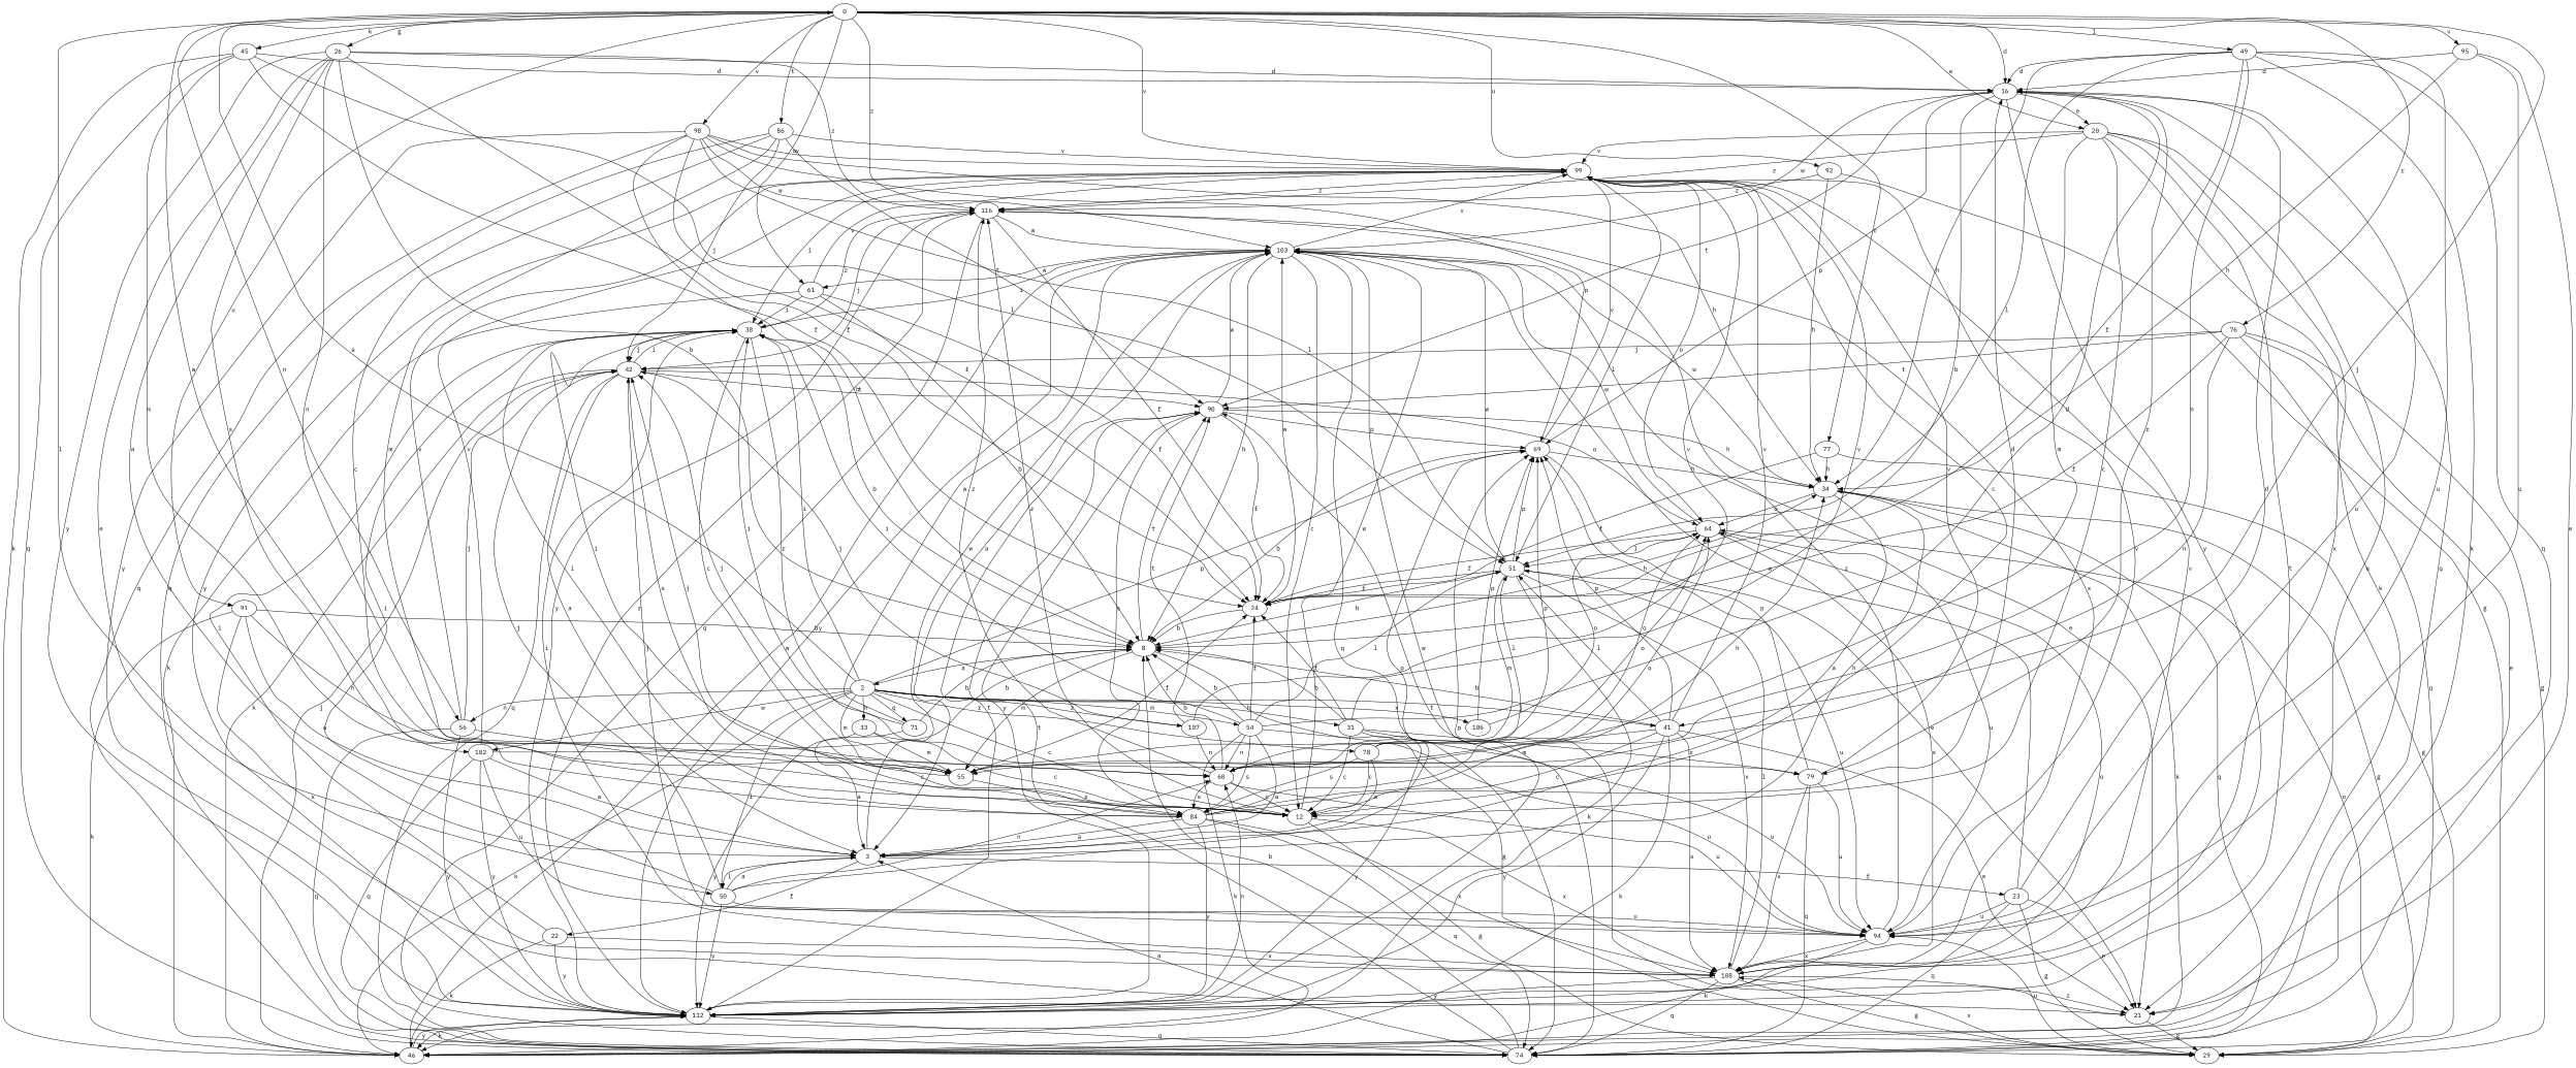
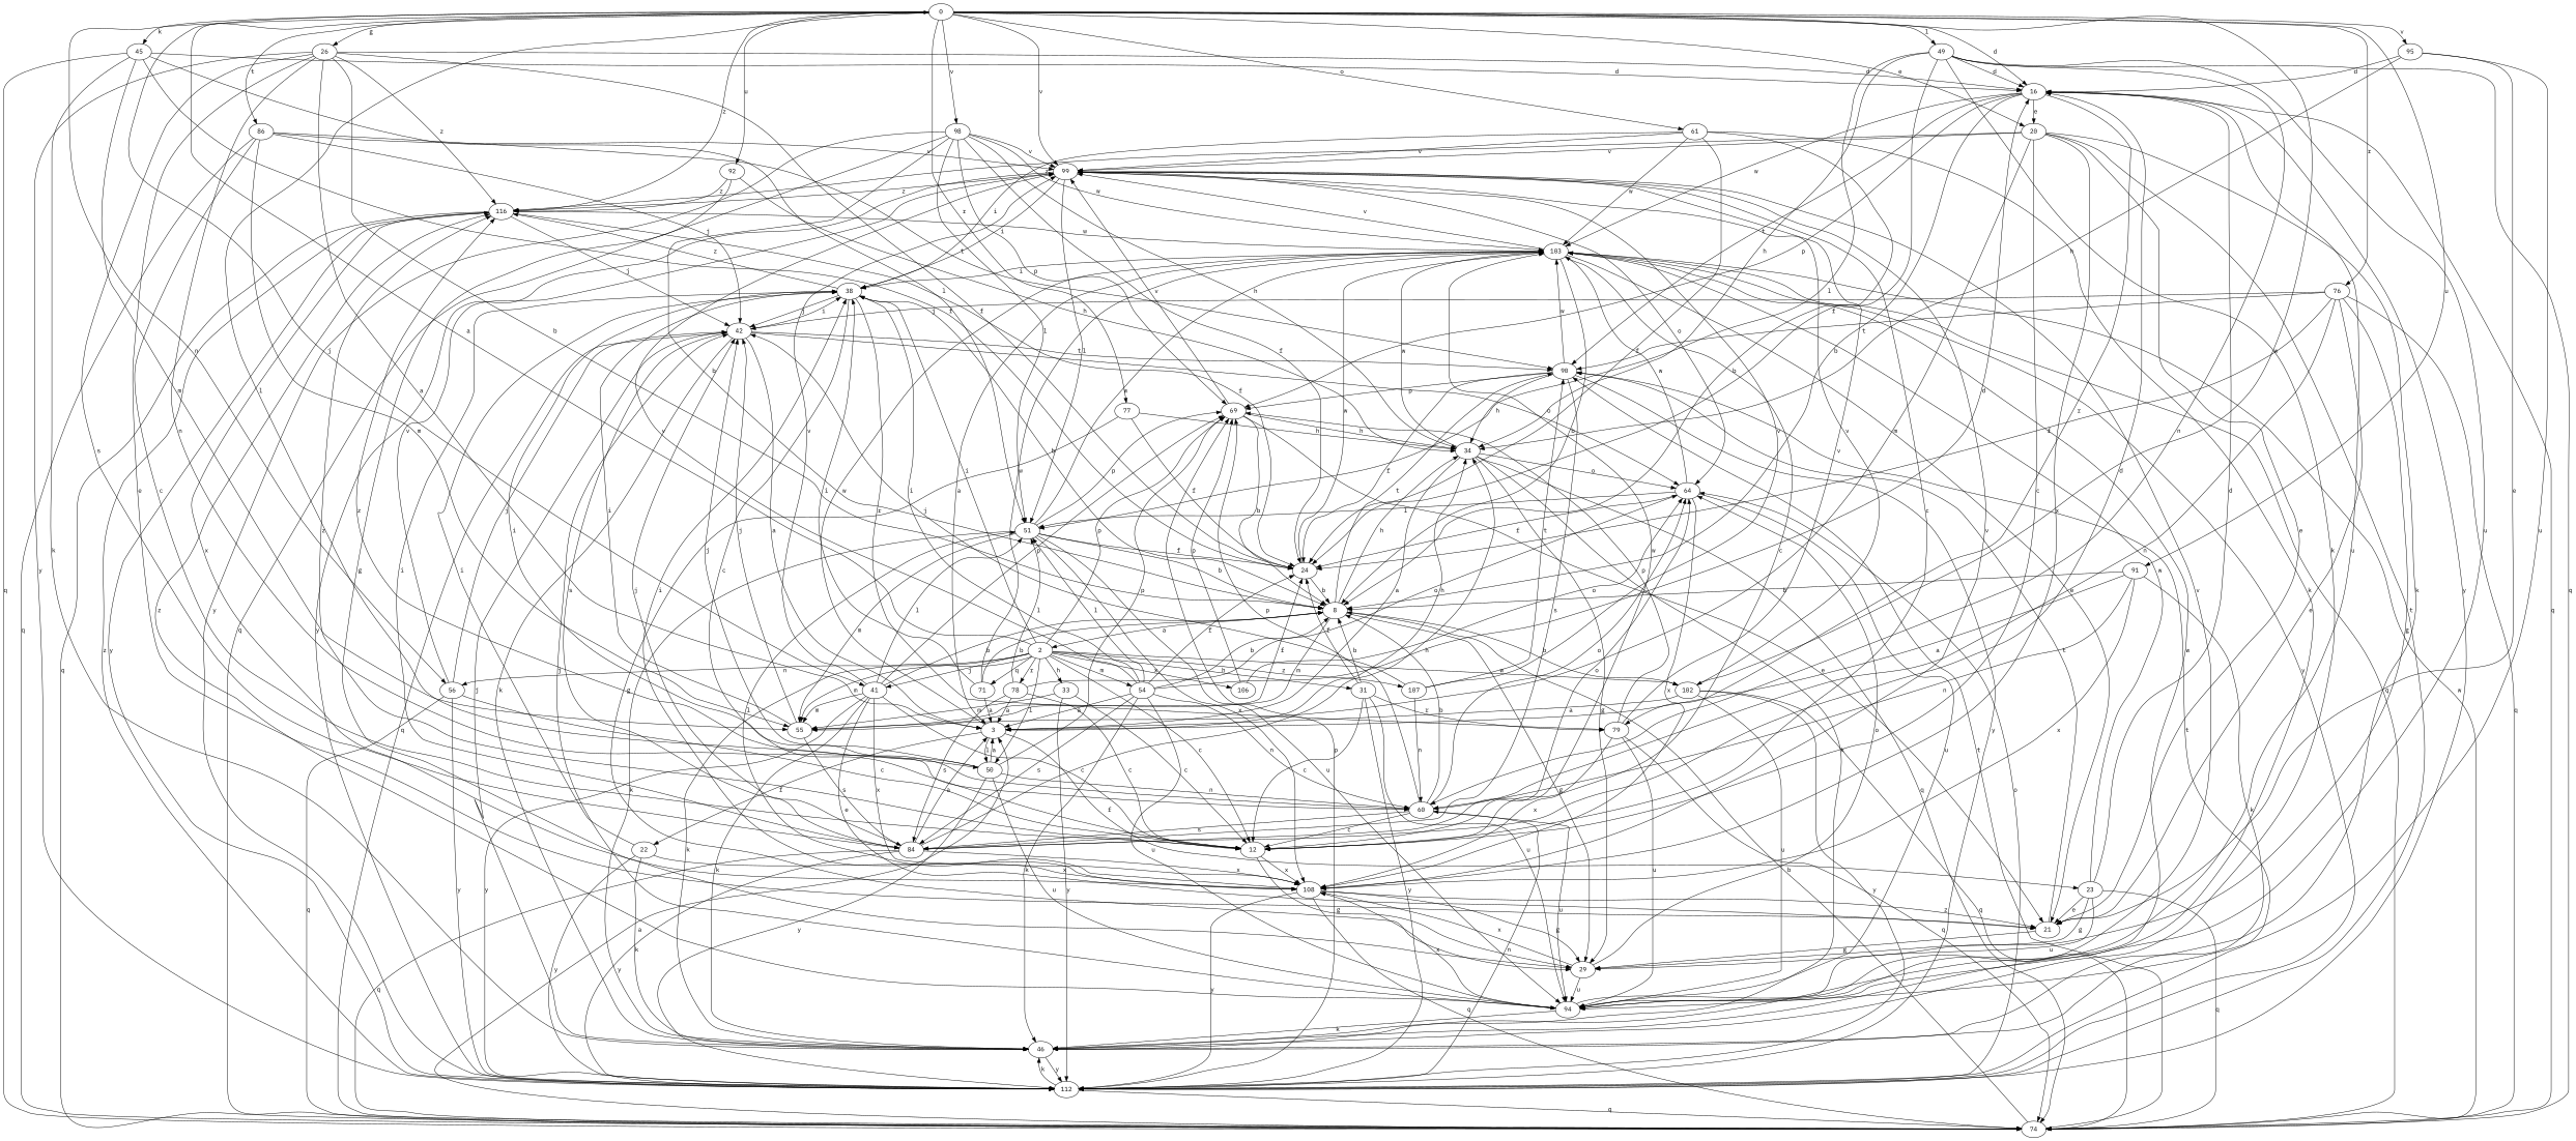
  strict digraph {
    fontname="IBM Plex Mono"
    node [fontname="IBM Plex Mono"]
    edge [fontname="IBM Plex Mono"]
    0
    16
    20
    26
    41
    45
    49
    50
    56
    61
    76
    77
    86
    91
    92
    95
    98
    99
    102
    116
    69
    103
    8
    90
    74
    79
    94
    112
    12
    46
    55
    108
    21
    3
    24
    60
    84
    51
    34
    38
    42
    29
    64
    2
    31
    33
    54
    71
    78
    106
    107
    22
    23
    0 -> 16 [label=d]
    0 -> 20 [label=e]
    0 -> 26 [label=g]
    0 -> 41 [label=j]
    0 -> 45 [label=k]
    0 -> 49 [label=l]
    0 -> 50 [label=l]
    0 -> 56 [label=n]
    0 -> 61 [label=o]
    0 -> 76 [label=r]
    0 -> 77 [label=r]
    0 -> 86 [label=t]
    0 -> 91 [label=u]
    0 -> 92 [label=u]
    0 -> 95 [label=v]
    0 -> 98 [label=v]
    0 -> 99 [label=v]
    0 -> 102 [label=w]
    0 -> 116 [label=z]
    16 -> 20 [label=e]
    16 -> 69 [label=p]
    16 -> 103 [label=w]
    16 -> 8 [label=b]
    16 -> 90 [label=t]
    16 -> 74 [label=q]
    16 -> 79 [label=r]
    16 -> 94 [label=u]
    16 -> 112 [label=y]
    20 -> 99 [label=v]
    20 -> 116 [label=z]
    20 -> 112 [label=t]
    20 -> 12 [label=c]
    20 -> 46 [label=k]
    20 -> 55 [label=m]
    20 -> 108 [label=x]
    20 -> 21 [label=e]
    26 -> 16 [label=d]
    26 -> 116 [label=z]
    26 -> 8 [label=b]
    26 -> 112 [label=y]
    26 -> 21 [label=e]
    26 -> 3 [label=a]
    26 -> 24 [label=f]
    26 -> 60 [label=n]
    26 -> 84 [label=s]
    41 -> 99 [label=v]
    41 -> 69 [label=p]
    41 -> 8 [label=b]
    41 -> 112 [label=y]
    41 -> 12 [label=c]
    41 -> 46 [label=k]
    41 -> 55 [label=m]
    41 -> 108 [label=x]
    41 -> 21 [label=e]
    41 -> 51 [label=l]
    45 -> 16 [label=d]
    45 -> 74 [label=q]
    45 -> 46 [label=k]
    45 -> 55 [label=m]
    45 -> 24 [label=f]
    45 -> 51 [label=l]
    49 -> 16 [label=d]
    49 -> 74 [label=q]
    49 -> 94 [label=u]
    49 -> 46 [label=k]
    49 -> 24 [label=f]
    49 -> 60 [label=n]
    49 -> 51 [label=l]
    49 -> 34 [label=h]
    50 -> 69 [label=p]
    50 -> 94 [label=u]
    50 -> 112 [label=y]
    50 -> 3 [label=a]
    50 -> 60 [label=n]
    50 -> 38 [label=i]
    50 -> 42 [label=j]
    56 -> 99 [label=v]
    56 -> 74 [label=q]
    56 -> 112 [label=y]
    56 -> 12 [label=c]
    56 -> 42 [label=j]
    61 -> 99 [label=v]
-   103 -> 61 [label=w]
+   61 -> 103 [label=w]
    61 -> 8 [label=b]
    61 -> 46 [label=k]
    61 -> 24 [label=f]
    61 -> 38 [label=i]
    76 -> 90 [label=t]
    76 -> 74 [label=q]
    76 -> 21 [label=e]
    76 -> 24 [label=f]
    76 -> 60 [label=n]
    76 -> 42 [label=j]
    76 -> 29 [label=g]
    77 -> 24 [label=f]
    77 -> 34 [label=h]
    77 -> 29 [label=g]
    86 -> 99 [label=v]
    86 -> 90 [label=t]
    86 -> 74 [label=q]
    86 -> 12 [label=c]
    86 -> 55 [label=m]
    86 -> 42 [label=j]
    91 -> 8 [label=b]
    91 -> 46 [label=k]
    91 -> 108 [label=x]
    91 -> 3 [label=a]
    91 -> 60 [label=n]
    92 -> 116 [label=z]
    92 -> 34 [label=h]
    92 -> 29 [label=g]
    95 -> 16 [label=d]
    95 -> 94 [label=u]
    95 -> 21 [label=e]
    95 -> 34 [label=h]
    98 -> 99 [label=v]
    98 -> 69 [label=p]
    98 -> 103 [label=w]
    98 -> 8 [label=b]
    98 -> 74 [label=q]
    98 -> 112 [label=y]
    98 -> 24 [label=f]
    98 -> 51 [label=l]
    98 -> 34 [label=h]
    99 -> 116 [label=z]
    99 -> 112 [label=y]
    99 -> 12 [label=c]
    99 -> 51 [label=l]
    99 -> 38 [label=i]
    99 -> 64 [label=o]
    102 -> 99 [label=v]
-   102 -> 8 [label=b]
+   8 -> 102 [label=b]
    102 -> 74 [label=q]
    102 -> 94 [label=u]
    102 -> 112 [label=y]
    102 -> 3 [label=a]
    116 -> 103 [label=w]
    116 -> 74 [label=q]
    116 -> 112 [label=y]
    116 -> 108 [label=x]
    116 -> 24 [label=f]
    116 -> 42 [label=j]
    69 -> 99 [label=v]
    69 -> 8 [label=b]
    69 -> 21 [label=e]
    69 -> 34 [label=h]
    103 -> 99 [label=v]
    103 -> 8 [label=b]
    103 -> 74 [label=q]
    103 -> 112 [label=y]
    103 -> 12 [label=c]
    103 -> 21 [label=e]
    103 -> 3 [label=a]
    103 -> 38 [label=i]
    8 -> 90 [label=t]
    8 -> 55 [label=m]
    8 -> 34 [label=h]
    8 -> 29 [label=g]
    8 -> 2 [label=a]
    90 -> 69 [label=p]
    90 -> 103 [label=w]
    90 -> 112 [label=y]
    90 -> 24 [label=f]
    90 -> 84 [label=s]
    90 -> 34 [label=h]
    74 -> 103 [label=w]
    74 -> 8 [label=b]
    74 -> 90 [label=t]
    74 -> 3 [label=a]
    79 -> 99 [label=v]
    79 -> 69 [label=p]
    79 -> 74 [label=q]
    79 -> 94 [label=u]
    79 -> 108 [label=x]
    94 -> 99 [label=v]
    94 -> 116 [label=z]
    94 -> 46 [label=k]
    94 -> 108 [label=x]
    94 -> 42 [label=j]
    112 -> 116 [label=z]
    112 -> 69 [label=p]
    112 -> 90 [label=t]
    112 -> 74 [label=q]
    112 -> 46 [label=k]
    112 -> 60 [label=n]
    112 -> 64 [label=o]
    12 -> 116 [label=z]
    12 -> 103 [label=w]
    12 -> 108 [label=x]
    12 -> 29 [label=g]
    46 -> 103 [label=w]
    46 -> 112 [label=y]
    46 -> 42 [label=j]
    55 -> 24 [label=f]
    55 -> 84 [label=s]
    55 -> 38 [label=i]
    55 -> 42 [label=j]
    108 -> 99 [label=v]
    108 -> 74 [label=q]
    108 -> 112 [label=y]
    108 -> 21 [label=z]
    108 -> 51 [label=l]
    108 -> 38 [label=i]
    108 -> 29 [label=g]
    21 -> 90 [label=t]
    21 -> 29 [label=g]
    3 -> 50 [label=l]
    3 -> 103 [label=w]
    3 -> 34 [label=h]
    3 -> 22 [label=f]
    3 -> 23 [label=f]
    24 -> 103 [label=w]
    24 -> 8 [label=b]
    60 -> 116 [label=z]
    60 -> 69 [label=p]
    60 -> 8 [label=b]
    60 -> 94 [label=u]
    60 -> 12 [label=c]
    60 -> 84 [label=s]
    60 -> 64 [label=o]
    84 -> 16 [label=d]
    84 -> 74 [label=q]
    84 -> 112 [label=y]
    84 -> 108 [label=x]
    84 -> 3 [label=a]
    84 -> 34 [label=h]
    84 -> 38 [label=i]
    84 -> 42 [label=j]
    84 -> 64 [label=o]
    51 -> 69 [label=p]
    51 -> 103 [label=w]
    51 -> 8 [label=b]
    51 -> 94 [label=u]
    51 -> 46 [label=k]
    51 -> 55 [label=m]
    51 -> 108 [label=x]
    51 -> 24 [label=f]
    34 -> 103 [label=w]
    34 -> 74 [label=q]
    34 -> 46 [label=k]
    34 -> 3 [label=a]
    34 -> 29 [label=g]
    34 -> 64 [label=o]
    38 -> 116 [label=z]
    38 -> 8 [label=b]
    38 -> 79 [label=r]
    38 -> 12 [label=c]
    38 -> 42 [label=j]
    42 -> 90 [label=t]
    42 -> 74 [label=q]
    42 -> 46 [label=k]
    42 -> 3 [label=a]
    42 -> 84 [label=s]
    42 -> 38 [label=i]
    42 -> 64 [label=o]
    29 -> 94 [label=u]
    29 -> 108 [label=x]
    29 -> 64 [label=o]
    64 -> 103 [label=w]
    64 -> 94 [label=u]
    64 -> 108 [label=x]
    64 -> 24 [label=f]
    64 -> 51 [label=l]
    2 -> 0 [label=a]
    2 -> 41 [label=j]
    2 -> 50 [label=l]
    2 -> 56 [label=n]
    2 -> 102 [label=w]
    2 -> 69 [label=p]
    2 -> 12 [label=c]
    2 -> 46 [label=k]
    2 -> 55 [label=m]
    2 -> 38 [label=i]
    2 -> 31 [label=h]
    2 -> 33 [label=h]
    2 -> 54 [label=m]
    2 -> 71 [label=q]
    2 -> 78 [label=r]
    2 -> 106 [label=x]
    2 -> 107 [label=z]
-   31 -> 99 [label=v]
+   54 -> 99 [label=v]
    31 -> 8 [label=b]
    31 -> 79 [label=r]
    31 -> 94 [label=u]
    31 -> 112 [label=y]
    31 -> 12 [label=c]
    31 -> 24 [label=f]
    33 -> 112 [label=y]
    33 -> 12 [label=c]
    33 -> 55 [label=m]
    54 -> 16 [label=d]
    54 -> 8 [label=b]
    54 -> 94 [label=u]
    54 -> 46 [label=k]
    54 -> 3 [label=a]
    54 -> 24 [label=f]
    54 -> 60 [label=n]
    54 -> 84 [label=s]
    54 -> 51 [label=l]
    54 -> 38 [label=i]
    71 -> 103 [label=w]
    71 -> 8 [label=b]
    71 -> 3 [label=a]
    71 -> 38 [label=i]
    78 -> 12 [label=c]
    78 -> 3 [label=a]
    78 -> 84 [label=s]
    78 -> 51 [label=l]
    78 -> 64 [label=o]
    106 -> 69 [label=p]
    106 -> 64 [label=o]
    107 -> 99 [label=v]
    107 -> 90 [label=t]
    107 -> 60 [label=n]
    107 -> 42 [label=j]
    22 -> 112 [label=y]
    22 -> 46 [label=k]
    22 -> 108 [label=x]
    22 -> 38 [label=i]
    23 -> 16 [label=d]
    23 -> 103 [label=w]
    23 -> 74 [label=q]
    23 -> 94 [label=u]
    23 -> 21 [label=e]
    23 -> 29 [label=g]
  }
